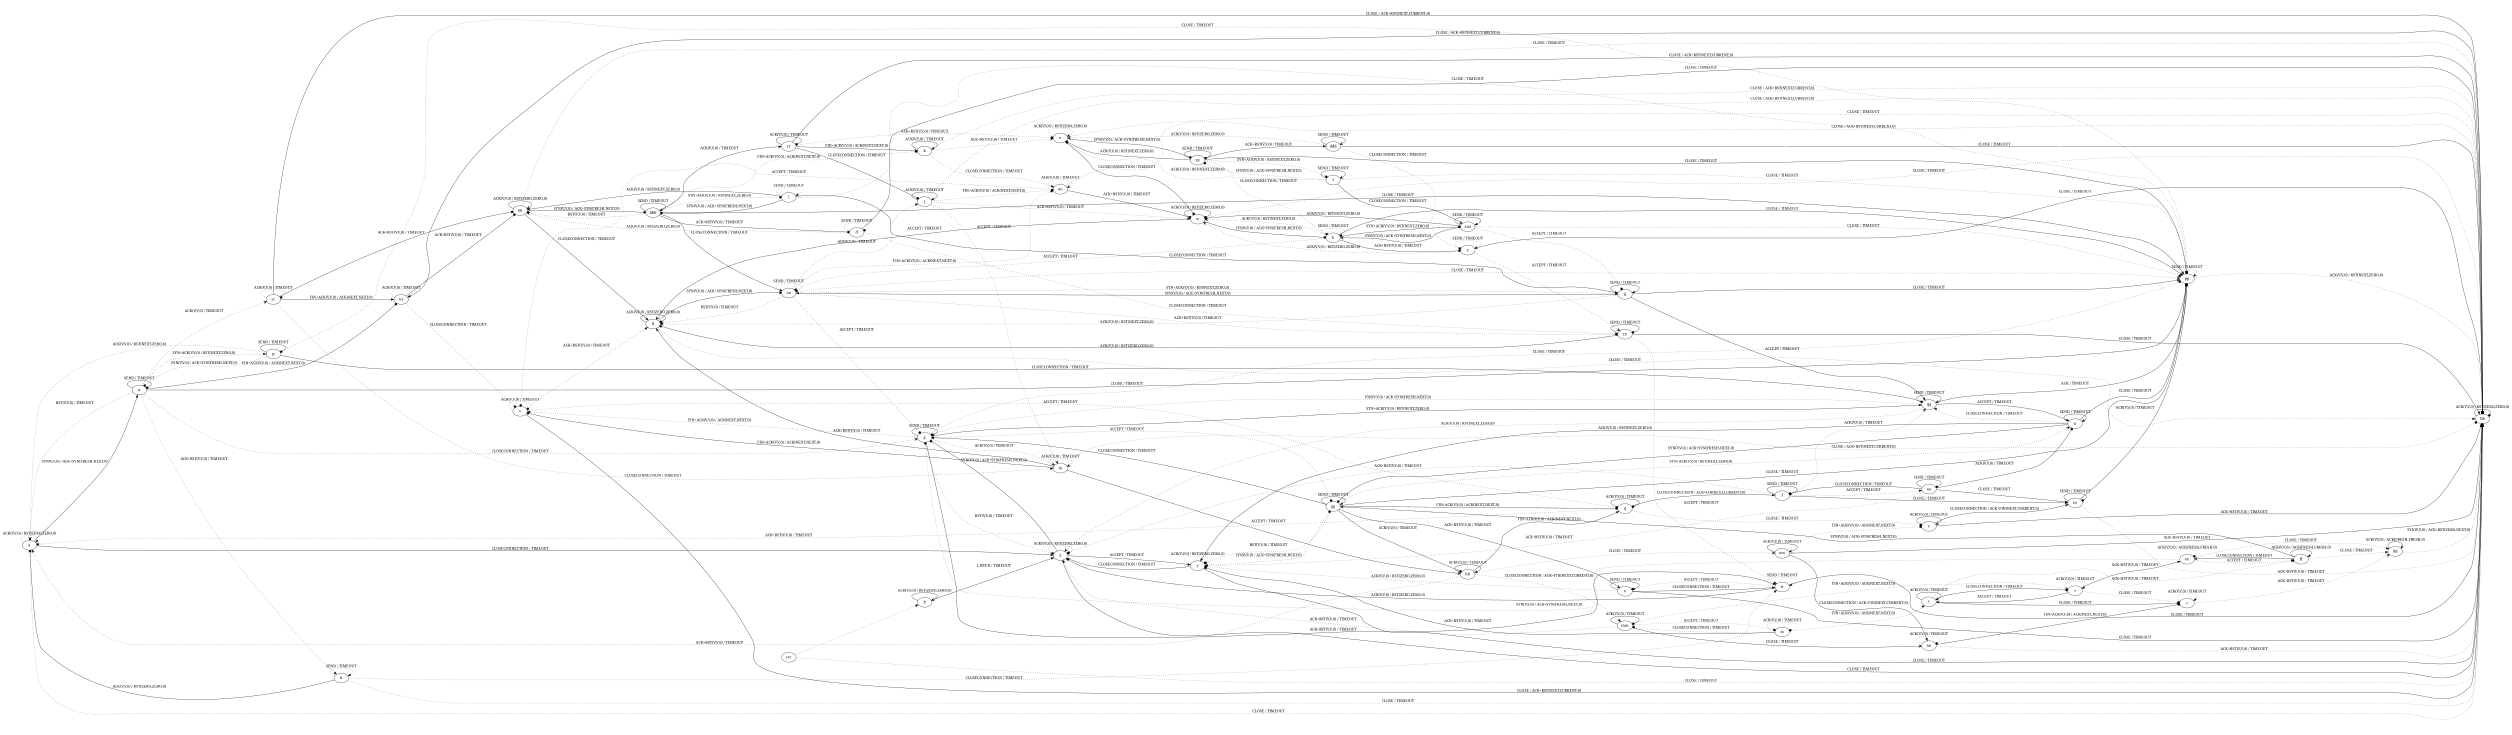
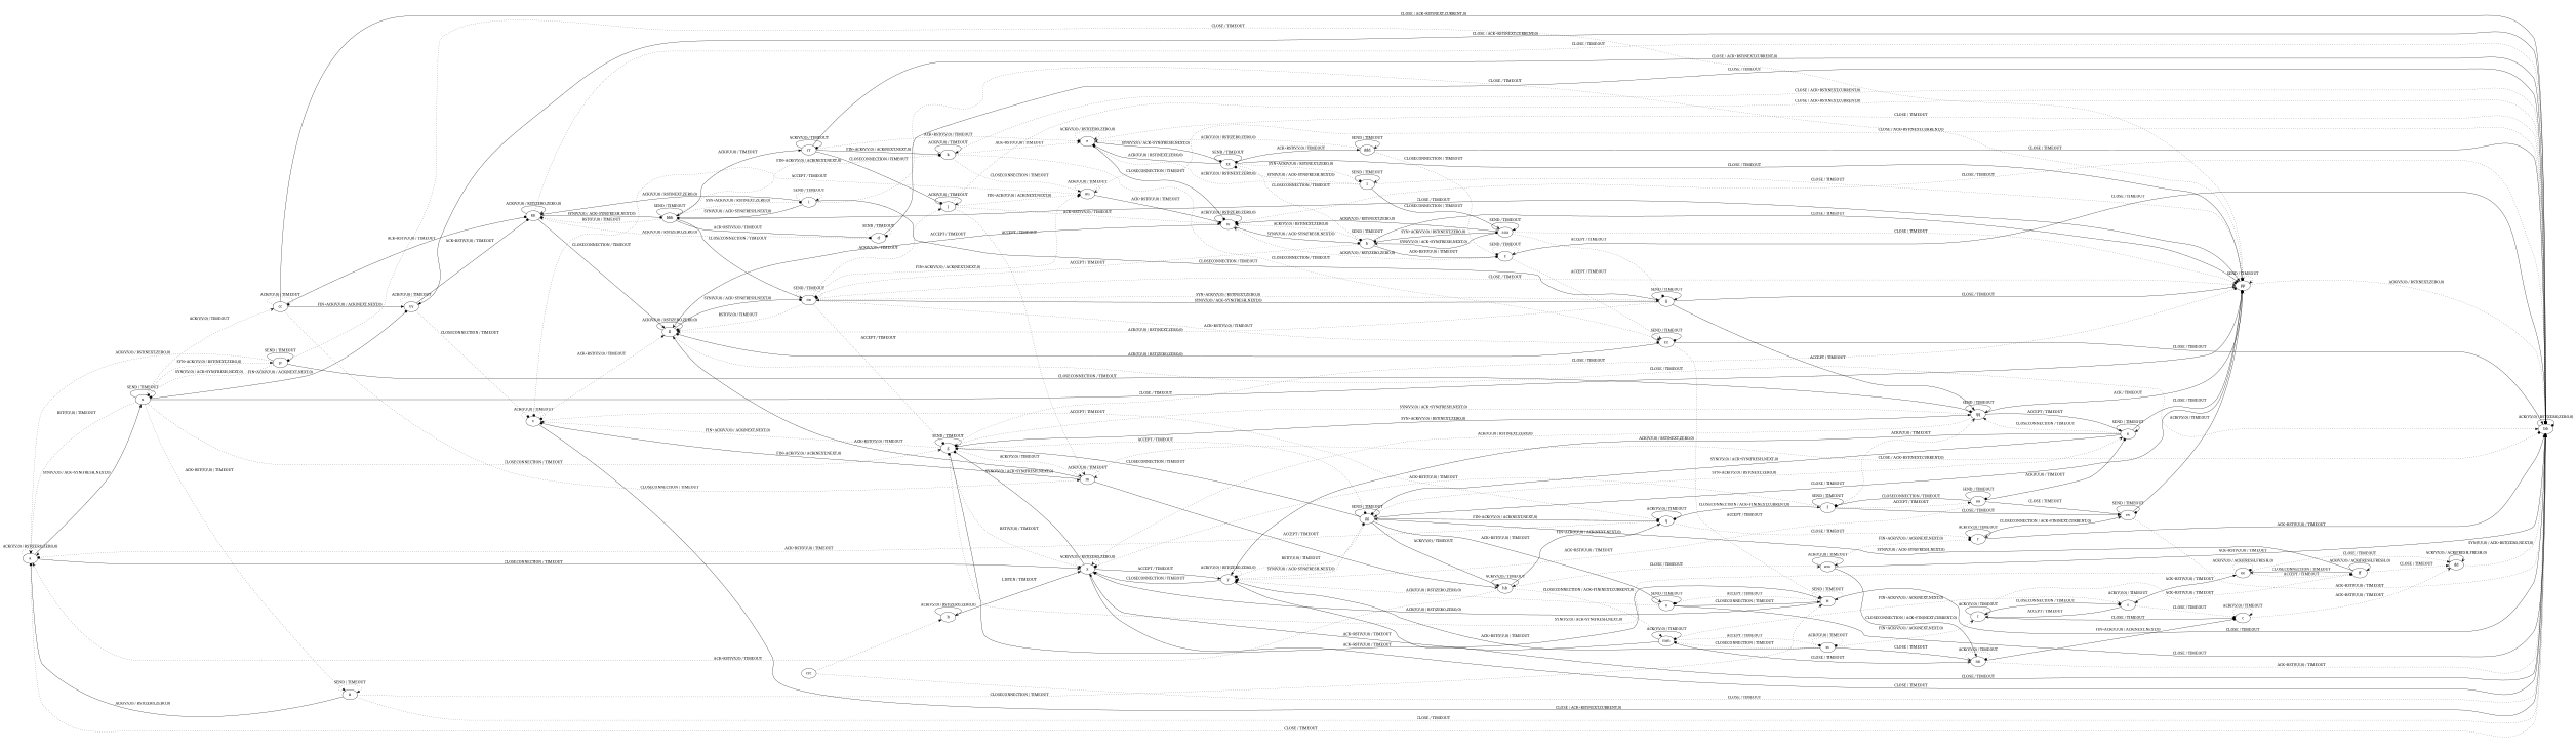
  digraph {
    "Incoming time"=1.4491565227508545
    "Outgoing time"=2.1098172664642334
    Output="{'States': 56, 'Transitions': 716, 'Filename': '../results/tcp/TCP_FreeBSD_Server-TCP_FreeBSD_Server-yices-1.dot'}"
    Reference="{'States': 56, 'Transitions': 716, 'Filename': '../subjects/tcp/TCP_FreeBSD_Server.dot'}"
    Solver=yices
    Updated="{'States': 56, 'Transitions': 716, 'Filename': '../subjects/tcp/TCP_FreeBSD_Server.dot'}"
    "f-measure"=1.0
    fontname="Noto Serif"
    precision=1.0
    rankdir=LR
    recall=1.0
    node [fontname="Noto Serif"]
    edge [arrowhead=dot fontname="Noto Serif" style=solid]
    a
    u
    x
    bb
    g
    pp
    p
    cc
    ii
    yy
    y
    tt
    qq
    m
    v
    gg
    kk
    b
    c
    dd
    d
    zz
    bbb
    ll
    oo
    i
    k
    rr
    o
    e
    w
    xx
    h
    l
    ddd
    z
    aaa
    f
    aa
    vv
    n
    hh
    q
    mm
    ww
    r
    jj
    j
    uu
    s
    nn
    ss
    t
    ee
    ff
    ccc
    a -> a [arrowhead=normal label="ACK(V,V,0) / RST(ZERO,ZERO,0)" style=dotted]
    a -> u [arrowhead=normal label="SYN(V,V,0) / ACK+SYN(FRESH,NEXT,0)"]
    a -> x [arrowhead=vee label="CLOSECONNECTION / TIMEOUT"]
    a -> bb [label="CLOSE / TIMEOUT" style=dotted]
    u -> a [arrowhead=vee label="RST(V,V,0) / TIMEOUT" style=dotted]
    u -> u [label="SEND / TIMEOUT"]
    u -> g [arrowhead=vee label="CLOSECONNECTION / TIMEOUT" style=dotted]
    u -> pp [label="CLOSE / TIMEOUT"]
    u -> p [arrowhead=normal label="SYN+ACK(V,V,0) / RST(NEXT,ZERO,0)" style=dotted]
    u -> cc [arrowhead=vee label="ACK(V,V,0) / TIMEOUT" style=dotted]
    u -> ii [arrowhead=normal label="ACK+RST(V,V,0) / TIMEOUT" style=dotted]
    u -> yy [label="FIN+ACK(V,V,0) / ACK(NEXT,NEXT,0)"]
    x -> x [label="ACK(V,V,0) / RST(ZERO,ZERO,0)" style=dotted]
    x -> bb [arrowhead=normal label="CLOSE / TIMEOUT"]
    x -> g [label="SYN(V,V,0) / ACK+SYN(FRESH,NEXT,0)"]
    x -> y [arrowhead=normal label="ACCEPT / TIMEOUT"]
    bb -> bb [label="ACK(V,V,0) / RST(ZERO,ZERO,0)"]
    g -> x [label="RST(V,V,0) / TIMEOUT" style=dotted]
    g -> g [arrowhead=vee label="SEND / TIMEOUT"]
    g -> pp [label="CLOSE / TIMEOUT" style=dotted]
    g -> tt [arrowhead=normal label="ACK+RST(V,V,0) / TIMEOUT"]
    g -> qq [arrowhead=normal label="SYN+ACK(V,V,0) / RST(NEXT,ZERO,0)"]
    g -> m [arrowhead=vee label="ACK(V,V,0) / TIMEOUT" style=dotted]
    g -> v [arrowhead=normal label="FIN+ACK(V,V,0) / ACK(NEXT,NEXT,0)" style=dotted]
    g -> gg [label="ACCEPT / TIMEOUT" style=dotted]
    pp -> bb [label="ACK(V,V,0) / RST(NEXT,ZERO,0)" style=dotted]
    pp -> pp [arrowhead=vee label="SEND / TIMEOUT" style=dotted]
    p -> a [arrowhead=vee label="ACK(V,V,0) / RST(NEXT,ZERO,0)" style=dotted]
    p -> u [label="SYN(V,V,0) / ACK+SYN(FRESH,NEXT,0)" style=dotted]
    p -> pp [arrowhead=vee label="CLOSE / TIMEOUT" style=dotted]
    p -> p [label="SEND / TIMEOUT"]
    p -> qq [label="CLOSECONNECTION / TIMEOUT"]
    cc -> bb [label="CLOSE / ACK+RST(NEXT,CURRENT,0)"]
    cc -> cc [label="ACK(V,V,0) / TIMEOUT" style=dotted]
    cc -> yy [arrowhead=normal label="FIN+ACK(V,V,0) / ACK(NEXT,NEXT,0)"]
    cc -> m [arrowhead=normal label="CLOSECONNECTION / TIMEOUT" style=dotted]
    cc -> kk [label="ACK+RST(V,V,0) / TIMEOUT"]
    ii -> a [label="ACK(V,V,0) / RST(ZERO,ZERO,0)"]
    ii -> bb [arrowhead=normal label="CLOSE / TIMEOUT" style=dotted]
    ii -> ii [arrowhead=normal label="SEND / TIMEOUT" style=dotted]
    ii -> tt [arrowhead=normal label="CLOSECONNECTION / TIMEOUT" style=dotted]
    yy -> bb [label="CLOSE / ACK+RST(NEXT,CURRENT,0)"]
    yy -> yy [arrowhead=normal label="ACK(V,V,0) / TIMEOUT" style=dotted]
    yy -> v [label="CLOSECONNECTION / TIMEOUT" style=dotted]
    yy -> kk [label="ACK+RST(V,V,0) / TIMEOUT"]
    y -> x [arrowhead=normal label="CLOSECONNECTION / TIMEOUT"]
    y -> bb [arrowhead=normal label="CLOSE / TIMEOUT"]
    y -> y [arrowhead=vee label="ACK(V,V,0) / RST(ZERO,ZERO,0)" style=dotted]
    y -> gg [label="SYN(V,V,0) / ACK+SYN(FRESH,NEXT,0)" style=dotted]
    tt -> x [arrowhead=normal label="ACK(V,V,0) / RST(ZERO,ZERO,0)"]
    tt -> bb [arrowhead=vee label="CLOSE / TIMEOUT"]
    tt -> tt [arrowhead=normal label="SEND / TIMEOUT" style=dotted]
    tt -> o [label="ACCEPT / TIMEOUT" style=dotted]
    qq -> x [arrowhead=vee label="ACK(V,V,0) / RST(NEXT,ZERO,0)" style=dotted]
    qq -> g [label="SYN(V,V,0) / ACK+SYN(FRESH,NEXT,0)" style=dotted]
    qq -> pp [arrowhead=vee label="ACK / TIMEOUT"]
    qq -> qq [arrowhead=vee label="SEND / TIMEOUT"]
    qq -> n [arrowhead=normal label="ACCEPT / TIMEOUT"]
    m -> bb [label="CLOSE / ACK+RST(NEXT,CURRENT,0)" style=dotted]
    m -> m [arrowhead=vee label="ACK(V,V,0) / TIMEOUT" style=dotted]
    m -> v [label="FIN+ACK(V,V,0) / ACK(NEXT,NEXT,0)"]
    m -> ll [arrowhead=normal label="ACK+RST(V,V,0) / TIMEOUT"]
    m -> hh [arrowhead=vee label="ACCEPT / TIMEOUT"]
    v -> bb [label="CLOSE / ACK+RST(NEXT,CURRENT,0)"]
    v -> v [label="ACK(V,V,0) / TIMEOUT" style=dotted]
    v -> ll [arrowhead=normal label="ACK+RST(V,V,0) / TIMEOUT" style=dotted]
    v -> q [label="ACCEPT / TIMEOUT" style=dotted]
    gg -> g [label="CLOSECONNECTION / TIMEOUT"]
    gg -> pp [label="CLOSE / TIMEOUT"]
    gg -> y [label="RST(V,V,0) / TIMEOUT" style=dotted]
    gg -> gg [arrowhead=normal label="SEND / TIMEOUT"]
    gg -> o [arrowhead=vee label="ACK+RST(V,V,0) / TIMEOUT"]
    gg -> n [arrowhead=vee label="SYN+ACK(V,V,0) / RST(NEXT,ZERO,0)" style=dotted]
    gg -> hh [label="ACK(V,V,0) / TIMEOUT"]
    gg -> q [label="FIN+ACK(V,V,0) / ACK(NEXT,NEXT,0)"]
    kk -> bb [label="CLOSE / TIMEOUT" style=dotted]
    kk -> kk [arrowhead=vee label="ACK(V,V,0) / RST(ZERO,ZERO,0)"]
    kk -> bbb [label="SYN(V,V,0) / ACK+SYN(FRESH,NEXT,0)"]
    kk -> ll [arrowhead=normal label="CLOSECONNECTION / TIMEOUT"]
    b -> x [arrowhead=normal label="LISTEN / TIMEOUT"]
    b -> b [arrowhead=vee label="ACK(V,V,0) / RST(ZERO,ZERO,0)"]
    c -> c [arrowhead=normal label="ACK(V,V,0) / TIMEOUT" style=dotted]
    c -> dd [arrowhead=vee label="ACK+RST(V,V,0) / TIMEOUT" style=dotted]
    dd -> bb [arrowhead=vee label="SYN(V,V,0) / ACK+RST(ZERO,NEXT,0)" style=dotted]
    dd -> dd [arrowhead=vee label="ACK(V,V,0) / ACK(FRESH,FRESH,0)"]
    d -> bb [arrowhead=normal label="CLOSE / TIMEOUT"]
    d -> kk [arrowhead=vee label="ACK(V,V,0) / RST(ZERO,ZERO,0)" style=dotted]
    d -> d [label="SEND / TIMEOUT" style=dotted]
-   d -> zz [arrowhead=vee label="CLOSECONNECTION / TIMEOUT" style=dotted]
+   k -> zz [arrowhead=vee label="CLOSECONNECTION / TIMEOUT" style=dotted]
    zz -> bb [arrowhead=normal label="CLOSE / TIMEOUT"]
    zz -> tt [arrowhead=normal label="ACCEPT / TIMEOUT" style=dotted]
    zz -> zz [label="SEND / TIMEOUT"]
    zz -> ll [label="ACK(V,V,0) / RST(ZERO,ZERO,0)"]
    bbb -> pp [arrowhead=normal label="CLOSE / TIMEOUT"]
    bbb -> kk [label="RST(V,V,0) / TIMEOUT" style=dotted]
    bbb -> d [label="ACK+RST(V,V,0) / TIMEOUT"]
    bbb -> bbb [arrowhead=vee label="SEND / TIMEOUT"]
    bbb -> oo [arrowhead=vee label="CLOSECONNECTION / TIMEOUT"]
    bbb -> i [label="SYN+ACK(V,V,0) / RST(NEXT,ZERO,0)" style=dotted]
    bbb -> k [label="FIN+ACK(V,V,0) / ACK(NEXT,NEXT,0)" style=dotted]
    bbb -> rr [arrowhead=normal label="ACK(V,V,0) / TIMEOUT"]
    ll -> bb [arrowhead=normal label="CLOSE / TIMEOUT" style=dotted]
    ll -> ll [label="ACK(V,V,0) / RST(ZERO,ZERO,0)"]
    ll -> oo [label="SYN(V,V,0) / ACK+SYN(FRESH,NEXT,0)"]
    oo -> g [label="ACCEPT / TIMEOUT" style=dotted]
    oo -> pp [arrowhead=vee label="CLOSE / TIMEOUT" style=dotted]
    oo -> zz [label="ACK+RST(V,V,0) / TIMEOUT" style=dotted]
    oo -> ll [arrowhead=vee label="RST(V,V,0) / TIMEOUT" style=dotted]
    oo -> oo [label="SEND / TIMEOUT" style=dotted]
    oo -> jj [arrowhead=vee label="SYN+ACK(V,V,0) / RST(NEXT,ZERO,0)" style=dotted]
    oo -> j [arrowhead=normal label="ACK(V,V,0) / TIMEOUT" style=dotted]
    oo -> uu [arrowhead=normal label="FIN+ACK(V,V,0) / ACK(NEXT,NEXT,0)" style=dotted]
    i -> pp [arrowhead=vee label="CLOSE / TIMEOUT" style=dotted]
    i -> kk [arrowhead=vee label="ACK(V,V,0) / RST(NEXT,ZERO,0)"]
    i -> bbb [label="SYN(V,V,0) / ACK+SYN(FRESH,NEXT,0)"]
    i -> i [arrowhead=normal label="SEND / TIMEOUT" style=dotted]
    i -> jj [arrowhead=normal label="CLOSECONNECTION / TIMEOUT"]
    k -> bb [label="CLOSE / ACK+RST(NEXT,CURRENT,0)" style=dotted]
    k -> k [arrowhead=normal label="ACK(V,V,0) / TIMEOUT"]
    k -> e [arrowhead=vee label="ACK+RST(V,V,0) / TIMEOUT" style=dotted]
    k -> uu [arrowhead=normal label="CLOSECONNECTION / TIMEOUT" style=dotted]
    rr -> bb [label="CLOSE / ACK+RST(NEXT,CURRENT,0)"]
    rr -> k [arrowhead=vee label="FIN+ACK(V,V,0) / ACK(NEXT,NEXT,0)"]
    rr -> rr [label="ACK(V,V,0) / TIMEOUT"]
    rr -> e [label="ACK+RST(V,V,0) / TIMEOUT" style=dotted]
    rr -> j [label="CLOSECONNECTION / TIMEOUT"]
    o -> bb [arrowhead=vee label="CLOSE / TIMEOUT"]
    o -> y [label="ACK(V,V,0) / RST(ZERO,ZERO,0)" style=dotted]
    o -> tt [arrowhead=normal label="CLOSECONNECTION / TIMEOUT"]
    o -> o [arrowhead=normal label="SEND / TIMEOUT"]
    e -> bb [arrowhead=vee label="CLOSE / TIMEOUT" style=dotted]
    e -> e [arrowhead=vee label="ACK(V,V,0) / RST(ZERO,ZERO,0)" style=dotted]
    e -> w [label="CLOSECONNECTION / TIMEOUT"]
    e -> xx [label="SYN(V,V,0) / ACK+SYN(FRESH,NEXT,0)"]
    w -> bb [arrowhead=normal label="CLOSE / TIMEOUT" style=dotted]
    w -> ll [arrowhead=vee label="ACCEPT / TIMEOUT"]
    w -> w [label="ACK(V,V,0) / RST(ZERO,ZERO,0)"]
    w -> h [label="SYN(V,V,0) / ACK+SYN(FRESH,NEXT,0)"]
    xx -> pp [arrowhead=vee label="CLOSE / TIMEOUT"]
    xx -> e [label="ACK(V,V,0) / RST(NEXT,ZERO,0)"]
    xx -> xx [label="SEND / TIMEOUT"]
    xx -> h [label="CLOSECONNECTION / TIMEOUT" style=dotted]
    xx -> l [label="SYN+ACK(V,V,0) / RST(NEXT,ZERO,0)" style=dotted]
    xx -> ddd [arrowhead=normal label="ACK+RST(V,V,0) / TIMEOUT"]
    h -> pp [label="CLOSE / TIMEOUT"]
    h -> oo [label="ACCEPT / TIMEOUT" style=dotted]
    h -> w [arrowhead=vee label="ACK(V,V,0) / RST(NEXT,ZERO,0)" style=dotted]
    h -> h [label="SEND / TIMEOUT" style=dotted]
    h -> z [label="ACK+RST(V,V,0) / TIMEOUT"]
    h -> aaa [label="SYN+ACK(V,V,0) / RST(NEXT,ZERO,0)"]
    l -> pp [label="CLOSE / TIMEOUT" style=dotted]
    l -> e [arrowhead=normal label="ACK(V,V,0) / RST(NEXT,ZERO,0)" style=dotted]
    l -> xx [label="SYN(V,V,0) / ACK+SYN(FRESH,NEXT,0)" style=dotted]
    l -> l [arrowhead=vee label="SEND / TIMEOUT"]
    l -> aaa [arrowhead=vee label="CLOSECONNECTION / TIMEOUT"]
    ddd -> bb [arrowhead=vee label="CLOSE / TIMEOUT"]
    ddd -> e [arrowhead=vee label="ACK(V,V,0) / RST(ZERO,ZERO,0)" style=dotted]
    ddd -> ddd [arrowhead=vee label="SEND / TIMEOUT"]
    ddd -> z [label="CLOSECONNECTION / TIMEOUT" style=dotted]
    z -> bb [label="CLOSE / TIMEOUT"]
    z -> zz [arrowhead=vee label="ACCEPT / TIMEOUT" style=dotted]
    z -> w [arrowhead=vee label="ACK(V,V,0) / RST(ZERO,ZERO,0)" style=dotted]
    z -> z [arrowhead=vee label="SEND / TIMEOUT" style=dotted]
    aaa -> pp [label="CLOSE / TIMEOUT" style=dotted]
    aaa -> w [label="ACK(V,V,0) / RST(NEXT,ZERO,0)"]
    aaa -> h [arrowhead=vee label="SYN(V,V,0) / ACK+SYN(FRESH,NEXT,0)"]
    aaa -> aaa [arrowhead=normal label="SEND / TIMEOUT"]
    aaa -> jj [label="ACCEPT / TIMEOUT" style=dotted]
    f -> x [arrowhead=normal label="ACK+RST(V,V,0) / TIMEOUT" style=dotted]
    f -> qq [arrowhead=vee label="ACK(V,V,0) / TIMEOUT" style=dotted]
    f -> f [label="SEND / TIMEOUT"]
    f -> aa [arrowhead=normal label="ACCEPT / TIMEOUT" style=dotted]
    f -> vv [arrowhead=normal label="CLOSE / TIMEOUT"]
    aa -> y [arrowhead=normal label="ACK+RST(V,V,0) / TIMEOUT" style=dotted]
    aa -> f [label="CLOSECONNECTION / TIMEOUT"]
    aa -> aa [label="SEND / TIMEOUT"]
    aa -> vv [arrowhead=normal label="CLOSE / TIMEOUT"]
    aa -> n [label="ACK(V,V,0) / TIMEOUT"]
    vv -> bb [arrowhead=vee label="ACK+RST(V,V,0) / TIMEOUT" style=dotted]
    vv -> pp [label="ACK(V,V,0) / TIMEOUT"]
    vv -> vv [label="SEND / TIMEOUT"]
    n -> pp [arrowhead=normal label="CLOSE / TIMEOUT"]
    n -> y [arrowhead=normal label="ACK(V,V,0) / RST(NEXT,ZERO,0)"]
    n -> qq [arrowhead=normal label="CLOSECONNECTION / TIMEOUT" style=dotted]
    n -> gg [label="SYN(V,V,0) / ACK+SYN(FRESH,NEXT,0)"]
    n -> n [arrowhead=normal label="SEND / TIMEOUT"]
    hh -> a [arrowhead=vee label="ACK+RST(V,V,0) / TIMEOUT" style=dotted]
    hh -> hh [arrowhead=normal label="ACK(V,V,0) / TIMEOUT"]
    hh -> q [arrowhead=normal label="FIN+ACK(V,V,0) / ACK(NEXT,NEXT,0)"]
    hh -> mm [arrowhead=normal label="CLOSECONNECTION / ACK+FIN(NEXT,CURRENT,0)" style=dotted]
    hh -> ww [arrowhead=vee label="CLOSE / TIMEOUT" style=dotted]
    q -> a [label="ACK+RST(V,V,0) / TIMEOUT" style=dotted]
    q -> f [arrowhead=normal label="CLOSECONNECTION / ACK+FIN(NEXT,CURRENT,0)"]
    q -> q [label="ACK(V,V,0) / TIMEOUT"]
    q -> r [label="CLOSE / TIMEOUT" style=dotted]
-   mm -> x [arrowhead=normal label="ACK+RST(V,V,0) / TIMEOUT" style=dotted]
+   mm -> x [arrowhead=normal label="ACK+RST(V,V,0) / TIMEOUT"]
    mm -> mm [label="ACK(V,V,0) / TIMEOUT"]
    mm -> s [arrowhead=vee label="FIN+ACK(V,V,0) / ACK(NEXT,NEXT,0)" style=dotted]
    mm -> nn [arrowhead=vee label="CLOSE / TIMEOUT"]
    mm -> ss [label="ACCEPT / TIMEOUT" style=dotted]
    ww -> bb [arrowhead=vee label="ACK+RST(V,V,0) / TIMEOUT"]
    ww -> ww [arrowhead=vee label="ACK(V,V,0) / TIMEOUT"]
    ww -> r [label="FIN+ACK(V,V,0) / ACK(NEXT,NEXT,0)" style=dotted]
    ww -> nn [arrowhead=normal label="CLOSECONNECTION / ACK+FIN(NEXT,CURRENT,0)"]
    r -> bb [arrowhead=normal label="ACK+RST(V,V,0) / TIMEOUT"]
    r -> vv [arrowhead=vee label="CLOSECONNECTION / ACK+FIN(NEXT,CURRENT,0)"]
    r -> r [arrowhead=vee label="ACK(V,V,0) / TIMEOUT"]
    jj -> pp [arrowhead=normal label="CLOSE / TIMEOUT"]
    jj -> qq [arrowhead=normal label="ACCEPT / TIMEOUT"]
    jj -> ll [arrowhead=vee label="ACK(V,V,0) / RST(NEXT,ZERO,0)" style=dotted]
    jj -> oo [arrowhead=normal label="SYN(V,V,0) / ACK+SYN(FRESH,NEXT,0)"]
    jj -> jj [arrowhead=normal label="SEND / TIMEOUT"]
    j -> bb [label="CLOSE / ACK+RST(NEXT,CURRENT,0)" style=dotted]
    j -> m [arrowhead=vee label="ACCEPT / TIMEOUT" style=dotted]
    j -> w [arrowhead=normal label="ACK+RST(V,V,0) / TIMEOUT" style=dotted]
    j -> j [arrowhead=vee label="ACK(V,V,0) / TIMEOUT"]
    j -> uu [label="FIN+ACK(V,V,0) / ACK(NEXT,NEXT,0)" style=dotted]
    uu -> bb [label="CLOSE / ACK+RST(NEXT,CURRENT,0)" style=dotted]
    uu -> v [label="ACCEPT / TIMEOUT" style=dotted]
    uu -> w [label="ACK+RST(V,V,0) / TIMEOUT"]
    uu -> uu [arrowhead=vee label="ACK(V,V,0) / TIMEOUT" style=dotted]
    s -> c [label="CLOSE / TIMEOUT" style=dotted]
    s -> s [arrowhead=normal label="ACK(V,V,0) / TIMEOUT" style=dotted]
    s -> t [arrowhead=vee label="ACCEPT / TIMEOUT"]
    s -> ee [arrowhead=normal label="ACK+RST(V,V,0) / TIMEOUT"]
    nn -> bb [arrowhead=vee label="ACK+RST(V,V,0) / TIMEOUT" style=dotted]
    nn -> c [label="FIN+ACK(V,V,0) / ACK(NEXT,NEXT,0)"]
    nn -> nn [label="ACK(V,V,0) / TIMEOUT" style=dotted]
    ss -> y [label="ACK+RST(V,V,0) / TIMEOUT"]
    ss -> mm [label="CLOSECONNECTION / TIMEOUT" style=dotted]
+   ss -> nn [arrowhead=vee label="CLOSE / TIMEOUT"]
    ss -> ss [label="ACK(V,V,0) / TIMEOUT" style=dotted]
    ss -> t [arrowhead=vee label="FIN+ACK(V,V,0) / ACK(NEXT,NEXT,0)" style=dotted]
    t -> c [arrowhead=normal label="CLOSE / TIMEOUT"]
    t -> s [label="CLOSECONNECTION / TIMEOUT"]
    t -> t [arrowhead=vee label="ACK(V,V,0) / TIMEOUT"]
    t -> ff [label="ACK+RST(V,V,0) / TIMEOUT" style=dotted]
    ee -> g [label="SYN(V,V,0) / ACK+SYN(FRESH,NEXT,0)" style=dotted]
    ee -> dd [arrowhead=normal label="CLOSE / TIMEOUT" style=dotted]
    ee -> ee [label="ACK(V,V,0) / ACK(FRESH,FRESH,0)" style=dotted]
    ee -> ff [arrowhead=normal label="ACCEPT / TIMEOUT" style=dotted]
    ff -> gg [arrowhead=vee label="SYN(V,V,0) / ACK+SYN(FRESH,NEXT,0)"]
    ff -> dd [arrowhead=normal label="CLOSE / TIMEOUT" style=dotted]
    ff -> ee [arrowhead=vee label="CLOSECONNECTION / TIMEOUT"]
    ff -> ff [arrowhead=normal label="ACK(V,V,0) / ACK(FRESH,FRESH,0)"]
    ccc -> bb [arrowhead=vee label="CLOSE / TIMEOUT" style=dotted]
    ccc -> b [arrowhead=normal style=dotted]
  }
